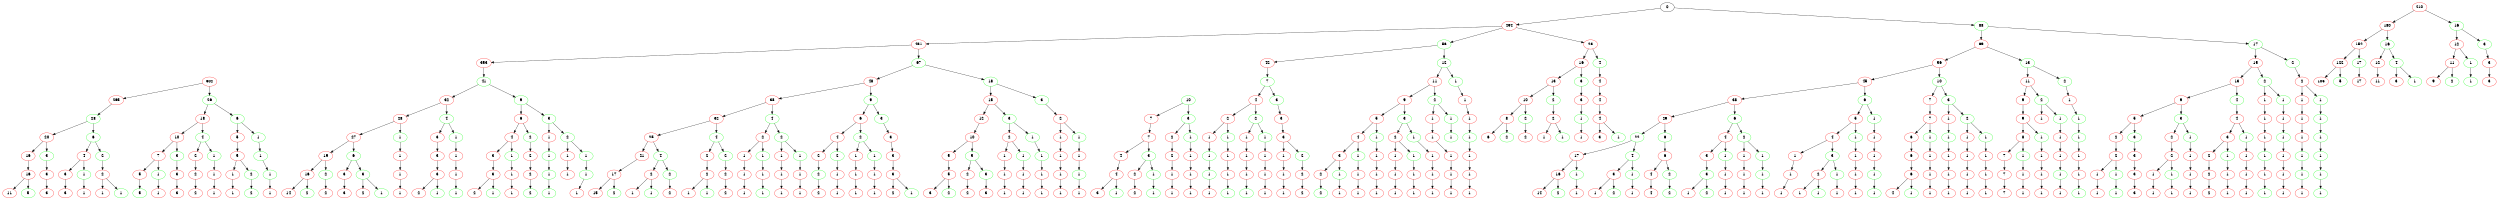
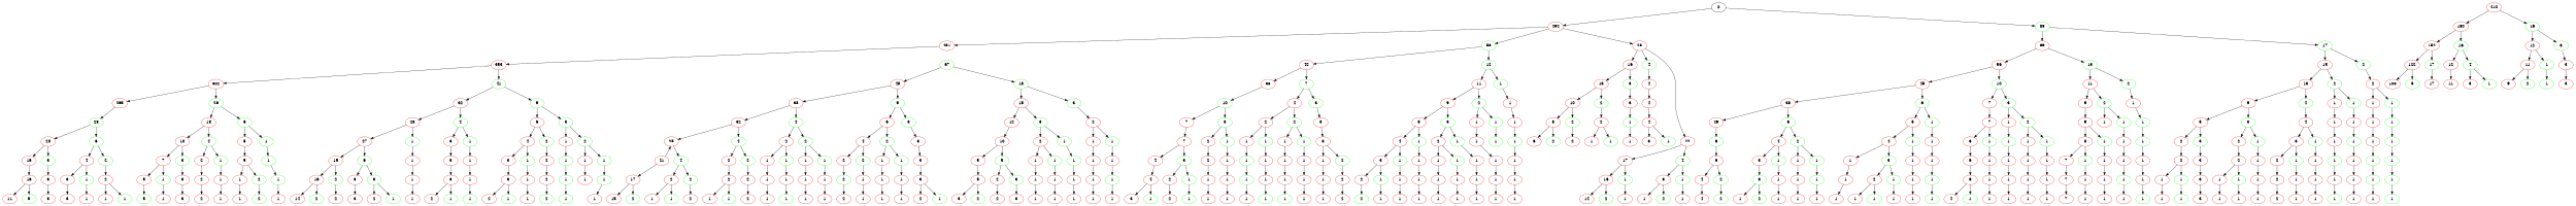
  digraph {
    node [color=red]
    n1 [label=0 color=""]
    n2 [label=494]
    n3 [color=green label=88]
    n4 [label=431]
    n5 [color=green label=56]
    n6 [label=23]
    n7 [label=69]
    n8 [color=green label=17]
    n9 [label=353]
    n10 [color=green label=67]
    n11 [label=42]
    n12 [color=green label=12]
    n13 [label=302]
    n14 [color=green label=41]
    n15 [label=48]
    n16 [color=green label=18]
    n17 [label=265]
    n18 [color=green label=26]
    n19 [label=32]
    n20 [color=green label=9]
    n21 [color=green label=28]
    n22 [label=18]
    n23 [color=green label=6]
    n24 [label=210]
    n25 [label=180]
    n26 [color=green label=16]
    n27 [label=20]
    n28 [color=green label=6]
    n29 [label=152]
    n30 [color=green label=16]
    n31 [label=12]
    n32 [color=green label=3]
    n33 [label=122]
    n34 [color=green label=17]
    n35 [label=12]
    n36 [color=green label=4]
    n37 [label=105]
    n38 [color=green label=5]
    n39 [label=17]
    n40 [label=11]
    n41 [label=3]
    n42 [color=green label=1]
    n43 [label=11]
    n44 [color=green label=1]
    n45 [label=3]
    n46 [label=9]
    n47 [color=green label=2]
    n48 [color=green label=1]
    n49 [label=3]
    n50 [label=16]
    n51 [color=green label=3]
    n52 [label=4]
    n53 [color=green label=2]
    n54 [label=16]
    n55 [label=3]
    n56 [label=11]
    n57 [color=green label=5]
    n58 [label=3]
    n59 [label=3]
    n60 [color=green label=1]
    n61 [label=2]
    n62 [label=3]
    n63 [label=1]
    n64 [label=1]
    n65 [color=green label=1]
    n66 [label=10]
    n67 [color=green label=4]
    n68 [label=5]
    n69 [color=green label=1]
    n70 [label=7]
    n71 [color=green label=3]
    n72 [label=2]
    n73 [color=green label=1]
    n74 [label=5]
    n75 [color=green label=1]
    n76 [label=3]
    n77 [color=green label=5]
    n78 [label=1]
    n79 [label=3]
    n80 [label=2]
    n81 [label=1]
    n82 [label=2]
    n83 [label=1]
    n84 [label=5]
    n85 [color=green label=1]
    n86 [label=1]
    n87 [color=green label=2]
    n88 [label=1]
    n89 [color=green label=2]
    n90 [color=green label=1]
    n91 [label=1]
    n92 [label=28]
    n93 [color=green label=4]
    n94 [label=6]
    n95 [color=green label=3]
    n96 [label=27]
    n97 [color=green label=1]
    n98 [label=3]
    n99 [color=green label=1]
    n100 [label=19]
    n101 [color=green label=6]
    n102 [label=1]
    n103 [label=16]
    n104 [color=green label=2]
    n105 [label=3]
    n106 [color=green label=3]
    n107 [label=14]
    n108 [color=green label=2]
    n109 [label=2]
    n110 [label=3]
    n111 [label=2]
    n112 [color=green label=1]
    n113 [label=1]
    n114 [label=1]
    n115 [label=3]
    n116 [label=1]
    n117 [label=3]
    n118 [label=2]
    n119 [color=green label=1]
    n120 [label=1]
    n121 [color=green label=1]
    n122 [label=4]
    n123 [color=green label=2]
    n124 [label=1]
    n125 [color=green label=2]
    n126 [label=3]
    n127 [color=green label=1]
    n128 [label=2]
    n129 [label=3]
    n130 [label=1]
    n131 [label=2]
    n132 [color=green label=1]
    n133 [label=1]
    n134 [label=2]
    n135 [color=green label=2]
    n136 [color=green label=1]
    n137 [label=1]
    n138 [color=green label=1]
    n139 [color=green label=1]
    n140 [color=green label=1]
    n141 [label=1]
    n142 [color=green label=1]
    n143 [label=1]
    n144 [label=38]
    n145 [color=green label=9]
    n146 [label=15]
    n147 [color=green label=3]
    n148 [label=32]
    n149 [color=green label=4]
    n150 [label=6]
    n151 [color=green label=3]
    n152 [label=25]
    n153 [color=green label=4]
    n154 [label=2]
    n155 [color=green label=2]
    n156 [label=21]
    n157 [color=green label=4]
    n158 [label=2]
    n159 [color=green label=2]
    n160 [label=17]
    n161 [label=2]
    n162 [color=green label=2]
    n163 [label=15]
    n164 [color=green label=2]
    n165 [label=1]
    n166 [color=green label=1]
    n167 [label=2]
    n168 [label=2]
    n169 [label=2]
    n170 [label=1]
    n171 [color=green label=1]
    n172 [label=2]
    n173 [label=1]
    n174 [color=green label=1]
    n175 [label=1]
    n176 [color=green label=1]
    n177 [label=1]
    n178 [label=1]
    n179 [label=1]
    n180 [color=green label=1]
    n181 [label=1]
    n182 [label=1]
    n183 [label=1]
    n184 [label=1]
    n185 [label=4]
    n186 [color=green label=2]
    n187 [label=3]
    n188 [label=2]
    n189 [color=green label=2]
    n190 [label=1]
    n191 [color=green label=1]
    n192 [color=green label=2]
    n193 [label=1]
    n194 [label=2]
    n195 [label=1]
    n196 [label=1]
    n197 [label=1]
    n198 [label=1]
    n199 [label=1]
    n200 [label=3]
    n201 [label=3]
    n202 [label=2]
    n203 [color=green label=1]
    n204 [label=12]
    n205 [color=green label=3]
    n206 [label=2]
    n207 [label=10]
    n208 [label=2]
    n209 [color=green label=1]
    n210 [label=5]
    n211 [color=green label=5]
    n212 [label=5]
    n213 [label=2]
    n214 [color=green label=3]
    n215 [label=3]
    n216 [color=green label=2]
    n217 [label=2]
    n218 [label=3]
    n219 [label=1]
    n220 [color=green label=1]
    n221 [color=green label=1]
    n222 [label=1]
    n223 [label=1]
    n224 [label=1]
    n225 [label=1]
    n226 [label=1]
    n227 [label=1]
    n228 [label=1]
    n229 [color=green label=1]
    n230 [label=1]
    n231 [label=1]
    n232 [label=1]
    n233 [label=1]
    n234 [color=green label=1]
    n235 [label=1]
+   n236 [label=35]
    n237 [color=green label=7]
    n238 [label=11]
    n239 [color=green label=1]
    n240 [color=green label=10]
    n241 [label=4]
    n242 [color=green label=3]
    n243 [label=16]
    n244 [color=green label=4]
    n245 [label=7]
    n246 [color=green label=3]
    n247 [label=13]
    n248 [color=green label=3]
    n249 [label=4]
    n250 [label=10]
    n251 [color=green label=2]
    n252 [label=3]
    n253 [label=8]
    n254 [color=green label=2]
    n255 [label=2]
    n256 [label=6]
    n257 [color=green label=2]
    n258 [label=2]
    n259 [label=1]
    n260 [color=green label=1]
    n261 [color=green label=1]
    n262 [label=1]
    n263 [label=4]
    n264 [label=4]
    n265 [label=3]
    n266 [color=green label=1]
    n267 [label=7]
    n268 [label=2]
    n269 [color=green label=1]
    n270 [label=4]
    n271 [color=green label=3]
    n272 [label=4]
    n273 [label=2]
    n274 [color=green label=1]
    n275 [label=3]
    n276 [color=green label=1]
    n277 [label=2]
    n278 [color=green label=1]
    n279 [label=2]
    n280 [label=1]
    n281 [label=1]
    n282 [label=1]
    n283 [label=1]
    n284 [label=1]
    n285 [label=2]
    n286 [color=green label=2]
    n287 [label=3]
    n288 [label=1]
    n289 [color=green label=1]
    n290 [label=1]
    n291 [color=green label=1]
    n292 [color=green label=1]
    n293 [label=1]
    n294 [color=green label=1]
    n295 [label=1]
    n296 [label=1]
    n297 [color=green label=1]
    n298 [label=1]
    n299 [label=1]
    n300 [label=1]
    n301 [color=green label=1]
    n302 [label=1]
    n303 [label=1]
    n304 [label=3]
    n305 [label=1]
    n306 [color=green label=2]
    n307 [label=1]
    n308 [label=2]
    n309 [label=1]
    n310 [label=2]
    n311 [label=9]
    n312 [color=green label=2]
    n313 [label=1]
    n314 [label=5]
    n315 [color=green label=3]
    n316 [label=1]
    n317 [color=green label=1]
    n318 [label=4]
    n319 [color=green label=1]
    n320 [label=2]
    n321 [color=green label=1]
    n322 [label=3]
    n323 [color=green label=1]
    n324 [label=1]
    n325 [label=2]
    n326 [color=green label=1]
    n327 [label=1]
    n328 [color=green label=2]
    n329 [label=1]
    n330 [label=1]
    n331 [label=1]
    n332 [label=1]
    n333 [label=1]
    n334 [color=green label=1]
    n335 [label=1]
    n336 [label=1]
    n337 [label=1]
    n338 [label=1]
    n339 [label=1]
    n340 [label=1]
    n341 [label=1]
    n342 [label=1]
    n343 [color=green label=1]
    n344 [label=1]
    n345 [label=1]
    n346 [label=1]
    n347 [label=1]
    n348 [color=green label=1]
    n349 [label=1]
    n350 [label=1]
    n351 [label=1]
    n352 [label=56]
    n353 [color=green label=13]
    n354 [label=15]
    n355 [color=green label=2]
    n356 [label=45]
    n357 [color=green label=10]
    n358 [label=11]
    n359 [color=green label=2]
    n360 [label=38]
    n361 [color=green label=6]
    n362 [label=7]
    n363 [color=green label=3]
    n364 [label=29]
    n365 [color=green label=6]
    n366 [label=5]
    n367 [color=green label=1]
-   n368 [color=green label=22]
+   n368 [label=22]
    n369 [color=green label=6]
    n370 [label=4]
    n371 [color=green label=2]
    n372 [label=17]
    n373 [color=green label=4]
    n374 [label=6]
    n375 [label=16]
    n376 [color=green label=1]
    n377 [label=3]
    n378 [color=green label=1]
    n379 [label=14]
    n380 [color=green label=2]
    n381 [label=1]
    n382 [label=1]
    n383 [color=green label=2]
    n384 [label=1]
    n385 [label=4]
    n386 [color=green label=2]
    n387 [label=4]
    n388 [color=green label=2]
    n389 [label=3]
    n390 [color=green label=1]
    n391 [label=1]
    n392 [color=green label=1]
    n393 [color=green label=3]
    n394 [label=1]
    n395 [label=1]
    n396 [color=green label=2]
    n397 [label=1]
    n398 [label=1]
    n399 [color=green label=1]
    n400 [label=1]
    n401 [label=1]
    n402 [label=4]
    n403 [color=green label=1]
    n404 [label=1]
    n405 [label=1]
    n406 [color=green label=3]
    n407 [label=1]
    n408 [label=1]
    n409 [label=2]
    n410 [color=green label=1]
    n411 [label=1]
    n412 [label=1]
    n413 [color=green label=1]
    n414 [label=1]
    n415 [label=1]
    n416 [label=1]
    n417 [label=1]
    n418 [color=green label=1]
    n419 [color=green label=1]
    n420 [label=7]
    n421 [label=1]
    n422 [color=green label=2]
    n423 [label=6]
    n424 [color=green label=1]
    n425 [label=6]
    n426 [label=1]
    n427 [label=6]
    n428 [label=4]
    n429 [color=green label=1]
    n430 [label=1]
    n431 [label=1]
    n432 [color=green label=1]
    n433 [label=1]
    n434 [color=green label=1]
    n435 [label=1]
    n436 [label=1]
    n437 [label=1]
    n438 [label=1]
    n439 [label=1]
    n440 [label=1]
    n441 [label=1]
    n442 [label=1]
    n443 [label=1]
    n444 [label=9]
    n445 [color=green label=2]
    n446 [label=1]
    n447 [label=9]
    n448 [label=1]
    n449 [color=green label=1]
    n450 [label=8]
    n451 [color=green label=1]
    n452 [label=7]
    n453 [color=green label=1]
    n454 [label=1]
    n455 [label=7]
    n456 [label=1]
    n457 [label=7]
    n458 [label=1]
    n459 [label=1]
    n460 [label=1]
    n461 [label=1]
    n462 [label=1]
    n463 [color=green label=1]
    n464 [label=1]
    n465 [color=green label=1]
    n466 [color=green label=1]
    n467 [label=1]
    n468 [label=1]
    n469 [color=green label=1]
    n470 [label=13]
    n471 [color=green label=2]
    n472 [label=2]
    n473 [label=9]
    n474 [color=green label=4]
    n475 [label=1]
    n476 [color=green label=1]
    n477 [label=5]
    n478 [color=green label=3]
    n479 [label=4]
    n480 [label=2]
    n481 [color=green label=3]
    n482 [label=2]
    n483 [color=green label=1]
    n484 [label=2]
    n485 [label=3]
    n486 [label=1]
    n487 [color=green label=1]
    n488 [label=1]
    n489 [color=green label=1]
    n490 [label=3]
    n491 [label=3]
    n492 [label=2]
    n493 [label=1]
    n494 [label=1]
    n495 [color=green label=1]
    n496 [label=1]
    n497 [label=1]
    n498 [label=1]
    n499 [label=1]
    n500 [label=3]
    n501 [color=green label=1]
    n502 [label=2]
    n503 [color=green label=1]
    n504 [label=1]
    n505 [label=2]
    n506 [label=1]
    n507 [label=2]
    n508 [label=1]
    n509 [label=1]
    n510 [label=1]
    n511 [label=1]
    n512 [label=1]
    n513 [label=1]
    n514 [color=green label=1]
    n515 [label=1]
    n516 [color=green label=1]
    n517 [color=green label=1]
    n518 [label=1]
    n519 [label=1]
    n520 [label=1]
    n521 [label=1]
    n522 [color=green label=1]
    n523 [label=1]
    n524 [color=green label=1]
    n525 [label=1]
    n526 [color=green label=1]
    n527 [color=green label=1]
    n528 [label=1]
    n529 [color=green label=1]
    n530 [color=green label=1]
    n531 [color=green label=1]
    n532 [color=green label=1]
    n1 -> n2
    n1 -> n3
    n2 -> n4
    n2 -> n5
    n2 -> n6
    n3 -> n7
    n3 -> n8
    n4 -> n9
-   n4 -> n10
    n5 -> n11
    n5 -> n12
    n6 -> n243
    n6 -> n244
    n7 -> n352
    n7 -> n353
    n8 -> n354
    n8 -> n355
+   n9 -> n13
    n9 -> n14
    n10 -> n15
    n10 -> n16
+   n11 -> n236
    n11 -> n237
    n12 -> n238
    n12 -> n239
    n13 -> n17
    n13 -> n18
    n14 -> n19
    n14 -> n20
    n15 -> n144
    n15 -> n145
    n16 -> n146
    n16 -> n147
    n17 -> n21
    n18 -> n22
    n18 -> n23
    n19 -> n92
    n19 -> n93
    n20 -> n94
    n20 -> n95
    n21 -> n27
    n21 -> n28
    n22 -> n66
    n22 -> n67
    n23 -> n68
    n23 -> n69
    n24 -> n25
    n24 -> n26
    n25 -> n29
    n25 -> n30
    n26 -> n31
    n26 -> n32
    n27 -> n50
    n27 -> n51
    n28 -> n52
    n28 -> n53
    n29 -> n33
    n29 -> n34
    n30 -> n35
    n30 -> n36
    n31 -> n43
    n31 -> n44
    n32 -> n45
    n33 -> n37
    n33 -> n38
    n34 -> n39
    n35 -> n40
    n36 -> n41
    n36 -> n42
    n43 -> n46
    n43 -> n47
    n44 -> n48
    n45 -> n49
    n50 -> n54
    n51 -> n55
    n52 -> n59
    n52 -> n60
    n53 -> n61
    n54 -> n56
    n54 -> n57
    n55 -> n58
    n59 -> n62
    n60 -> n63
    n61 -> n64
    n61 -> n65
    n66 -> n70
    n66 -> n71
    n67 -> n72
    n67 -> n73
    n68 -> n84
    n69 -> n85
    n70 -> n74
    n70 -> n75
    n71 -> n76
    n72 -> n80
    n73 -> n81
    n74 -> n77
    n75 -> n78
    n76 -> n79
    n80 -> n82
    n81 -> n83
    n84 -> n86
    n84 -> n87
    n85 -> n90
    n86 -> n88
    n87 -> n89
    n90 -> n91
    n92 -> n96
    n92 -> n97
    n93 -> n98
    n93 -> n99
    n94 -> n122
    n94 -> n123
    n95 -> n124
    n95 -> n125
    n96 -> n100
    n96 -> n101
    n97 -> n102
    n98 -> n115
    n99 -> n116
    n100 -> n103
    n100 -> n104
    n101 -> n105
    n101 -> n106
    n102 -> n113
    n103 -> n107
    n103 -> n108
    n104 -> n109
    n105 -> n110
    n106 -> n111
    n106 -> n112
    n113 -> n114
    n115 -> n117
    n116 -> n120
    n117 -> n118
    n117 -> n119
    n120 -> n121
    n122 -> n126
    n122 -> n127
    n123 -> n128
    n124 -> n136
    n125 -> n137
    n125 -> n138
    n126 -> n129
    n127 -> n130
    n128 -> n134
    n129 -> n131
    n129 -> n132
    n130 -> n133
    n134 -> n135
    n136 -> n139
    n137 -> n141
    n138 -> n142
    n139 -> n140
    n142 -> n143
    n144 -> n148
    n144 -> n149
    n145 -> n150
    n145 -> n151
    n146 -> n204
    n146 -> n205
    n147 -> n206
    n148 -> n152
    n148 -> n153
    n149 -> n154
    n149 -> n155
    n150 -> n185
    n150 -> n186
    n151 -> n187
-   n152 -> n156
+   n156 -> n152
    n152 -> n157
    n153 -> n158
    n153 -> n159
    n154 -> n173
    n154 -> n174
    n155 -> n175
    n155 -> n176
    n156 -> n160
    n157 -> n161
    n157 -> n162
    n158 -> n168
    n159 -> n169
    n160 -> n163
    n160 -> n164
    n161 -> n165
    n161 -> n166
    n162 -> n167
    n168 -> n170
    n168 -> n171
    n169 -> n172
    n173 -> n177
    n174 -> n178
    n175 -> n181
    n176 -> n182
    n177 -> n179
    n178 -> n180
    n181 -> n183
    n182 -> n184
    n185 -> n188
    n185 -> n189
    n186 -> n190
    n186 -> n191
    n187 -> n200
    n188 -> n192
    n189 -> n193
    n190 -> n196
    n191 -> n197
    n192 -> n194
    n193 -> n195
    n196 -> n198
    n197 -> n199
    n200 -> n201
    n201 -> n202
    n201 -> n203
    n204 -> n207
    n205 -> n208
    n205 -> n209
    n206 -> n228
    n206 -> n229
    n207 -> n210
    n207 -> n211
    n208 -> n219
    n208 -> n220
    n209 -> n221
    n210 -> n212
    n211 -> n213
    n211 -> n214
    n212 -> n215
    n212 -> n216
    n213 -> n217
    n214 -> n218
    n219 -> n222
    n220 -> n223
    n221 -> n226
    n222 -> n224
    n223 -> n225
    n226 -> n227
    n228 -> n230
    n229 -> n231
    n230 -> n232
    n231 -> n234
    n232 -> n233
    n234 -> n235
+   n236 -> n240
    n237 -> n241
    n237 -> n242
    n238 -> n311
    n238 -> n312
    n239 -> n313
    n240 -> n245
    n240 -> n246
    n241 -> n285
    n241 -> n286
    n242 -> n287
    n243 -> n247
    n243 -> n248
    n244 -> n249
    n245 -> n267
    n246 -> n268
    n246 -> n269
    n247 -> n250
    n247 -> n251
    n248 -> n252
    n249 -> n263
    n250 -> n253
    n250 -> n254
    n251 -> n255
    n252 -> n261
    n253 -> n256
    n253 -> n257
    n254 -> n258
    n255 -> n259
    n255 -> n260
    n261 -> n262
    n263 -> n264
    n264 -> n265
    n264 -> n266
    n267 -> n270
    n267 -> n271
    n268 -> n279
    n269 -> n280
    n270 -> n272
    n271 -> n273
    n271 -> n274
    n272 -> n275
    n272 -> n276
    n273 -> n277
    n274 -> n278
    n279 -> n281
    n280 -> n283
    n281 -> n282
    n283 -> n284
    n285 -> n288
    n285 -> n289
    n286 -> n290
    n286 -> n291
    n287 -> n304
    n288 -> n292
    n289 -> n293
    n290 -> n298
    n291 -> n299
    n292 -> n294
    n293 -> n296
    n294 -> n295
    n296 -> n297
    n298 -> n300
    n299 -> n302
    n300 -> n301
    n302 -> n303
    n304 -> n305
    n304 -> n306
    n305 -> n307
    n306 -> n308
    n307 -> n309
    n308 -> n310
    n311 -> n314
    n311 -> n315
    n312 -> n316
    n312 -> n317
    n313 -> n347
    n314 -> n318
    n314 -> n319
    n315 -> n320
    n315 -> n321
    n316 -> n342
    n317 -> n343
    n318 -> n322
    n318 -> n323
    n319 -> n324
    n320 -> n333
    n320 -> n334
    n321 -> n335
    n322 -> n325
    n322 -> n326
    n323 -> n327
    n324 -> n331
    n325 -> n328
    n326 -> n329
    n327 -> n330
    n331 -> n332
    n333 -> n336
    n334 -> n337
    n335 -> n340
    n336 -> n338
    n337 -> n339
    n340 -> n341
    n342 -> n344
    n344 -> n345
    n345 -> n346
    n347 -> n348
    n348 -> n349
    n349 -> n350
    n350 -> n351
    n352 -> n356
    n352 -> n357
    n353 -> n358
    n353 -> n359
    n354 -> n470
    n354 -> n471
    n355 -> n472
    n356 -> n360
    n356 -> n361
    n357 -> n362
    n357 -> n363
    n358 -> n444
    n358 -> n445
    n359 -> n446
    n360 -> n364
    n360 -> n365
    n361 -> n366
    n361 -> n367
    n362 -> n420
    n363 -> n421
    n363 -> n422
-   n364 -> n368
+   n6 -> n368
    n364 -> n369
    n365 -> n370
    n365 -> n371
    n366 -> n402
    n366 -> n403
    n367 -> n404
    n368 -> n372
    n368 -> n373
    n369 -> n374
    n370 -> n389
    n370 -> n390
    n371 -> n391
    n371 -> n392
    n372 -> n375
    n372 -> n376
    n373 -> n377
    n373 -> n378
    n374 -> n385
    n374 -> n386
    n375 -> n379
    n375 -> n380
    n376 -> n381
    n377 -> n382
    n377 -> n383
    n378 -> n384
    n385 -> n387
    n386 -> n388
    n389 -> n393
    n390 -> n394
    n391 -> n398
    n392 -> n399
    n393 -> n395
    n393 -> n396
    n394 -> n397
    n398 -> n400
    n399 -> n401
    n402 -> n405
    n402 -> n406
    n403 -> n407
    n404 -> n417
    n405 -> n408
    n406 -> n409
    n406 -> n410
    n407 -> n415
    n408 -> n411
    n409 -> n412
    n409 -> n413
    n410 -> n414
    n415 -> n416
    n417 -> n418
    n418 -> n419
    n420 -> n423
    n420 -> n424
    n421 -> n432
    n422 -> n433
    n422 -> n434
    n423 -> n425
    n424 -> n426
    n425 -> n427
    n426 -> n430
    n427 -> n428
    n427 -> n429
    n430 -> n431
    n432 -> n435
    n433 -> n438
    n434 -> n439
    n435 -> n436
    n436 -> n437
    n438 -> n440
    n439 -> n442
    n440 -> n441
    n442 -> n443
    n444 -> n447
    n445 -> n448
    n445 -> n449
    n446 -> n465
    n447 -> n450
    n447 -> n451
    n449 -> n461
    n450 -> n452
    n450 -> n453
    n451 -> n454
    n452 -> n455
    n453 -> n456
    n454 -> n459
    n455 -> n457
    n456 -> n458
    n459 -> n460
    n461 -> n462
    n462 -> n463
    n463 -> n464
    n465 -> n466
    n466 -> n467
    n467 -> n468
    n468 -> n469
    n470 -> n473
    n470 -> n474
    n471 -> n475
    n471 -> n476
    n472 -> n521
    n472 -> n522
    n473 -> n477
    n473 -> n478
    n474 -> n479
    n475 -> n511
    n476 -> n512
    n477 -> n480
    n477 -> n481
    n478 -> n482
    n478 -> n483
    n479 -> n500
    n479 -> n501
    n480 -> n484
    n481 -> n485
    n482 -> n492
    n483 -> n493
    n484 -> n486
    n484 -> n487
    n485 -> n490
    n486 -> n488
    n487 -> n489
    n490 -> n491
    n492 -> n494
    n492 -> n495
    n493 -> n498
    n494 -> n496
    n495 -> n497
    n498 -> n499
    n500 -> n502
    n500 -> n503
    n501 -> n504
    n502 -> n505
    n503 -> n506
    n504 -> n509
    n505 -> n507
    n506 -> n508
    n509 -> n510
    n511 -> n513
    n512 -> n517
    n513 -> n514
    n514 -> n515
    n515 -> n516
    n517 -> n518
    n518 -> n519
    n519 -> n520
    n521 -> n523
    n522 -> n524
    n523 -> n525
    n524 -> n529
    n525 -> n526
    n526 -> n527
    n527 -> n528
    n529 -> n530
    n530 -> n531
    n531 -> n532
  }
